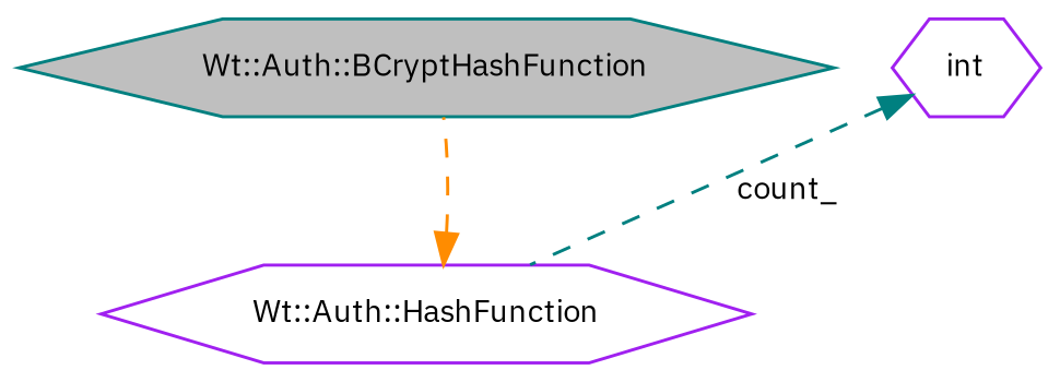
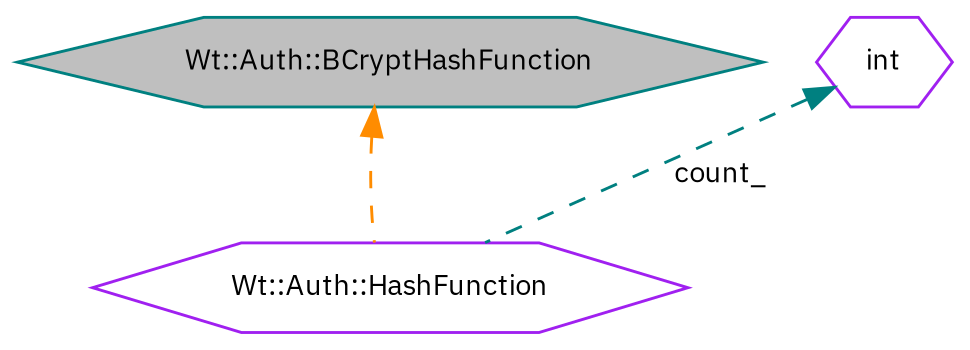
  digraph {
    fontname="IBM Plex Sans"
    node [color=purple fillcolor=white fontname="IBM Plex Sans" fontsize=10 shape=hexagon style=filled]
    edge [dir=back fontname="IBM Plex Sans" fontsize=10 labelfontname=Helvetica labelfontsize=10 style=dashed]
    n1 [color=teal fillcolor=grey75 fontcolor=black height=0.2 label="Wt::Auth::BCryptHashFunction" width=0.4]
    n2 [height=0.2 label="Wt::Auth::HashFunction" width=0.4]
    n3 [height=0.2 label=int width=0.4]
-   n2 -> n1 [color=darkorange]
+   n1 -> n2 [color=darkorange]
    n3 -> n2 [color=teal label=" count_"]
  }
